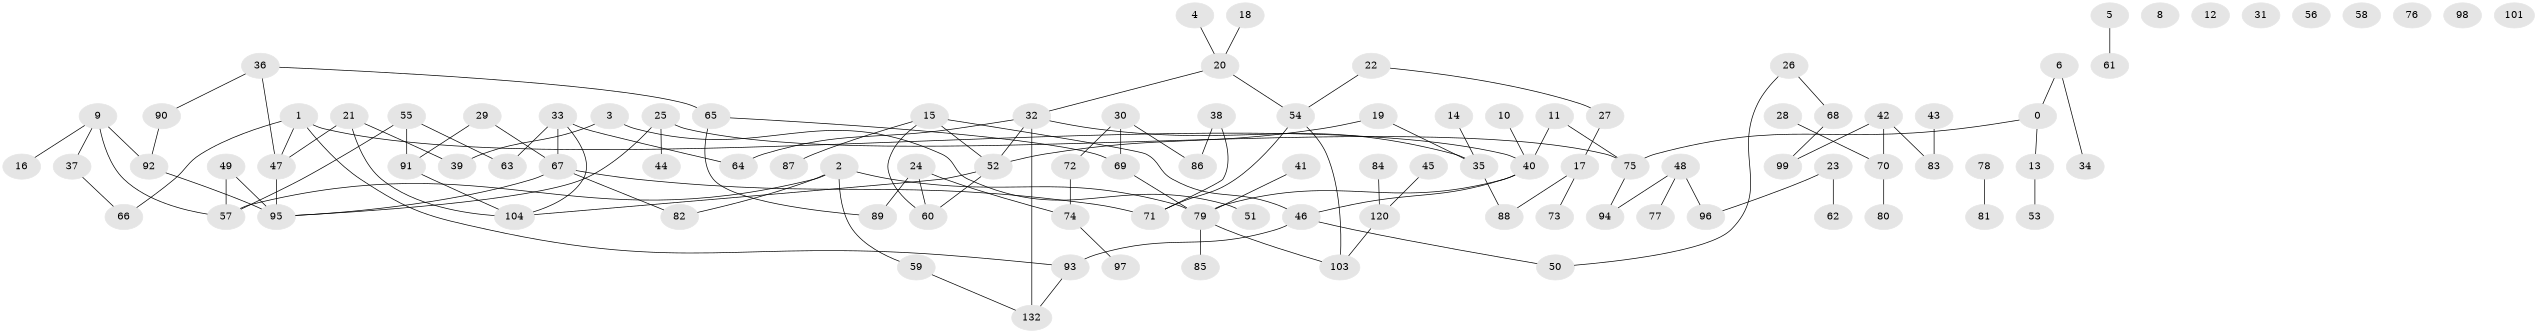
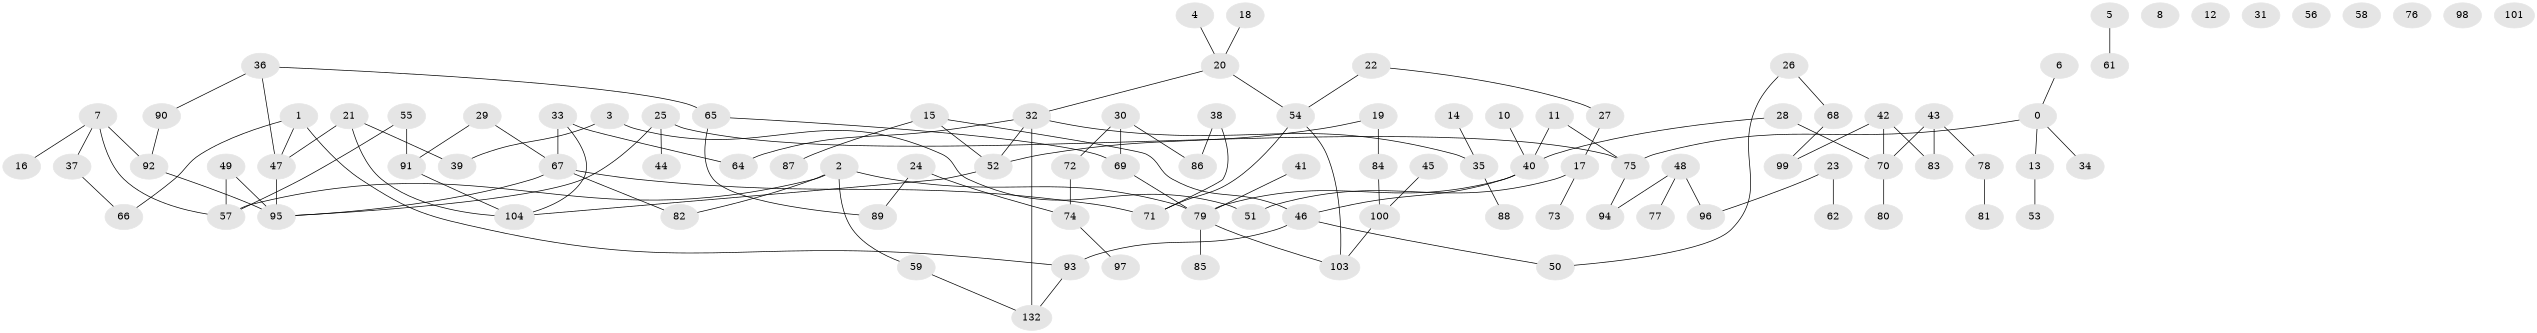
  graph {
    node [color=gray90 style=filled]
    1
    47
    66
    93
    95
    n6 [label=132]
    2
    57
    59
    79
    82
    103
    85
    3
    39
    51
    4
    20
    32
    54
    5
    61
    n23 [label=0]
    6
    13
    34
    75
    53
    94
    8
-   9
+   9 [label=7]
    16
    37
    92
    10
    40
    46
    11
    12
    14
    35
    88
    15
    52
-   60
    87
    23
    62
    96
    50
    104
    17
    73
    18
    19
    64
    71
    21
    22
    27
    24
    74
    89
    97
    25
    44
    26
    68
    99
    28
    70
    80
    29
    67
    91
    30
    69
    72
    86
    31
    33
-   63
    36
    65
    90
    38
    41
    42
    83
    43
    78
    81
    45
-   100 [label=120]
+   100
    48
    77
    49
    55
    56
    58
    76
    84
    98
    101
    1 -- 47
    1 -- 66
    1 -- 93
    47 -- 95
    93 -- n6
    2 -- 57
    2 -- 59
    2 -- 79
    2 -- 82
    59 -- n6
    79 -- 103
    79 -- 85
    3 -- 39
    3 -- 51
    4 -- 20
    20 -- 32
    20 -- 54
    32 -- n6
    32 -- 35
    32 -- 52
    32 -- 64
    54 -- 103
    54 -- 71
    5 -- 61
    n23 -- 13
-   6 -- 34
+   n23 -- 34
    n23 -- 75
    6 -- n23
    13 -- 53
    75 -- 94
    9 -- 57
    9 -- 16
    9 -- 37
    9 -- 92
    37 -- 66
    92 -- 95
    10 -- 40
    40 -- 79
    40 -- 46
    46 -- 93
    46 -- 50
    11 -- 75
    11 -- 40
    14 -- 35
    35 -- 88
    15 -- 46
    15 -- 52
-   15 -- 60
    15 -- 87
-   52 -- 60
    52 -- 104
    23 -- 62
    23 -- 96
-   17 -- 88
+   17 -- 51
    17 -- 73
    18 -- 20
-   19 -- 35
+   19 -- 84
    19 -- 52
    21 -- 47
    21 -- 39
    21 -- 104
    22 -- 54
    22 -- 27
    27 -- 17
-   24 -- 60
    24 -- 74
    24 -- 89
    74 -- 97
    25 -- 95
    25 -- 75
    25 -- 44
    26 -- 50
    26 -- 68
    68 -- 99
-   1 -- 40
+   28 -- 40
    28 -- 70
    70 -- 80
    29 -- 67
    29 -- 91
    67 -- 95
    67 -- 82
    67 -- 71
    91 -- 104
    30 -- 69
    30 -- 72
    30 -- 86
    69 -- 79
    72 -- 74
    33 -- 104
    33 -- 64
    33 -- 67
-   33 -- 63
    36 -- 47
    36 -- 65
    36 -- 90
    65 -- 89
    65 -- 69
    90 -- 92
    38 -- 71
    38 -- 86
    41 -- 79
    42 -- 99
    42 -- 70
    42 -- 83
+   43 -- 70
    43 -- 83
+   43 -- 78
    78 -- 81
    45 -- 100
    100 -- 103
    48 -- 94
    48 -- 96
    48 -- 77
    49 -- 95
    49 -- 57
    55 -- 57
    55 -- 91
-   55 -- 63
    84 -- 100
  }
